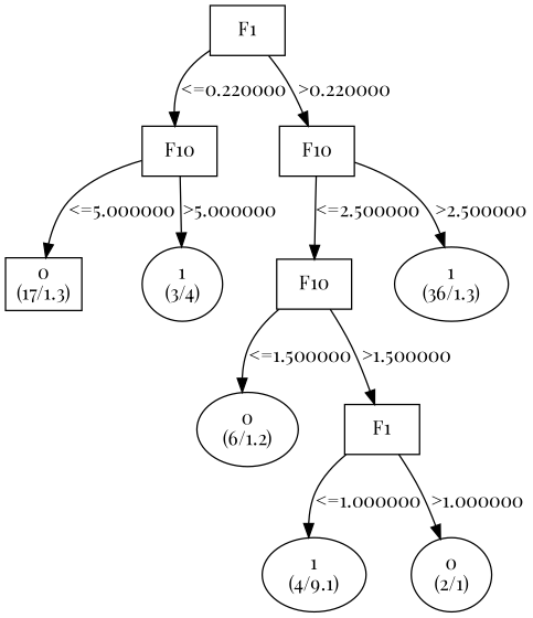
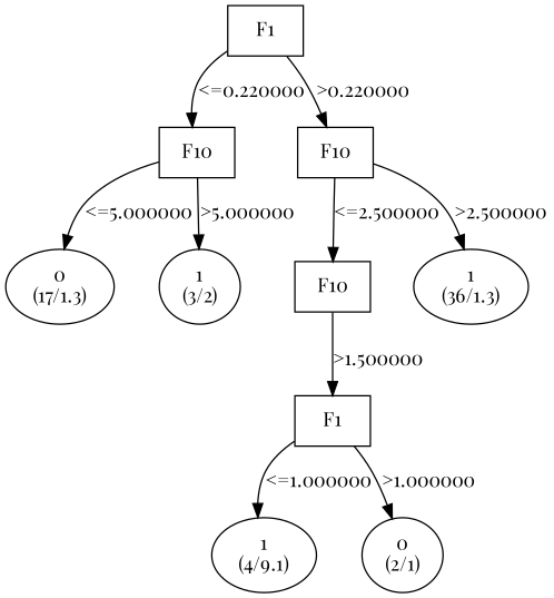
  digraph {
    fontname="Playfair Display"
    node [fontname="Playfair Display" shape=ellipse]
    edge [fontname="Playfair Display"]
    n1 [label="F1\n" shape=box]
    n2 [label="F10\n" shape=box]
    n3 [label="F10\n" shape=box]
-   n4 [label="0\n(17/1.3)" shape=box]
-   n5 [label="1\n(3/4)"]
+   n4 [label="0\n(17/1.3)"]
+   n5 [label="1\n(3/2)"]
    n6 [label="F10\n" shape=box]
    n7 [label="1\n(36/1.3)"]
-   n8 [label="0\n(6/1.2)"]
    n9 [label="F1\n" shape=box]
    n10 [label="1\n(4/9.1)"]
    n11 [label="0\n(2/1)"]
    n1 -> n2 [label="<=0.220000"]
    n1 -> n3 [label=">0.220000"]
    n2 -> n4 [label="<=5.000000"]
    n2 -> n5 [label=">5.000000"]
    n3 -> n6 [label="<=2.500000"]
    n3 -> n7 [label=">2.500000"]
-   n6 -> n8 [label="<=1.500000"]
    n6 -> n9 [label=">1.500000"]
    n9 -> n10 [label="<=1.000000"]
    n9 -> n11 [label=">1.000000"]
  }
